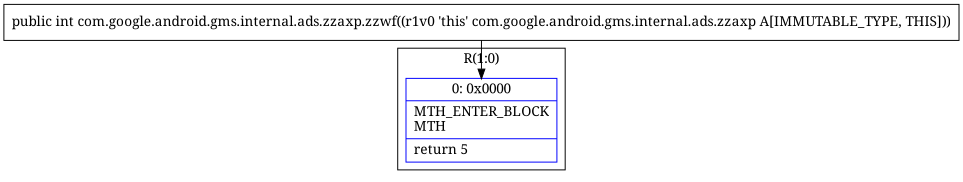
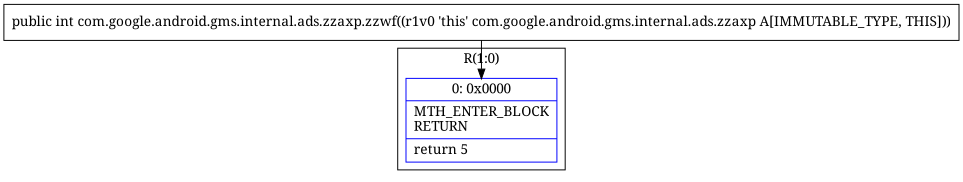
  digraph {
    fontname="Noto Serif"
    node [shape=record fontname="Noto Serif"]
-   n1 [color=blue label="{0\:\ 0x0000|MTH_ENTER_BLOCK\lMTH\l|return 5\l}"]
+   n1 [color=blue label="{0\:\ 0x0000|MTH_ENTER_BLOCK\lRETURN\l|return 5\l}"]
    n2 [label="{public int com.google.android.gms.internal.ads.zzaxp.zzwf((r1v0 'this' com.google.android.gms.internal.ads.zzaxp A[IMMUTABLE_TYPE, THIS])) }"]
    subgraph cluster_1 {
      label="R(1:0)"
      n1
    }
    n2 -> n1 [fontname="Noto Serif"]
  }
